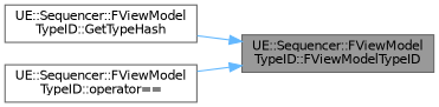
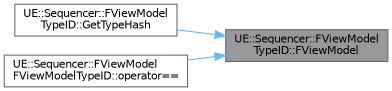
  digraph {
    rankdir=RL
    node [color=grey40 fillcolor=white fontname=Helvetica fontsize=10 shape=box style=filled]
    edge [color=steelblue1 dir=back fontname=Helvetica fontsize=10 labelfontname=Helvetica labelfontsize=10 style=solid]
-   n1 [color=gray40 fillcolor=grey60 fontcolor=black height=0.2 label="UE::Sequencer::FViewModel\lTypeID::FViewModelTypeID" width=0.4]
+   n1 [color=gray40 fillcolor=grey60 fontcolor=black height=0.2 label="UE::Sequencer::FViewModel\lTypeID::FViewModel" width=0.4]
    n2 [height=0.2 label="UE::Sequencer::FViewModel\lTypeID::GetTypeHash" width=0.4]
-   n3 [height=0.2 label="UE::Sequencer::FViewModel\lTypeID::operator==" width=0.4]
+   n3 [height=0.2 label="UE::Sequencer::FViewModel\lFViewModelTypeID::operator==" width=0.4]
    n1 -> n2
    n1 -> n3
  }
